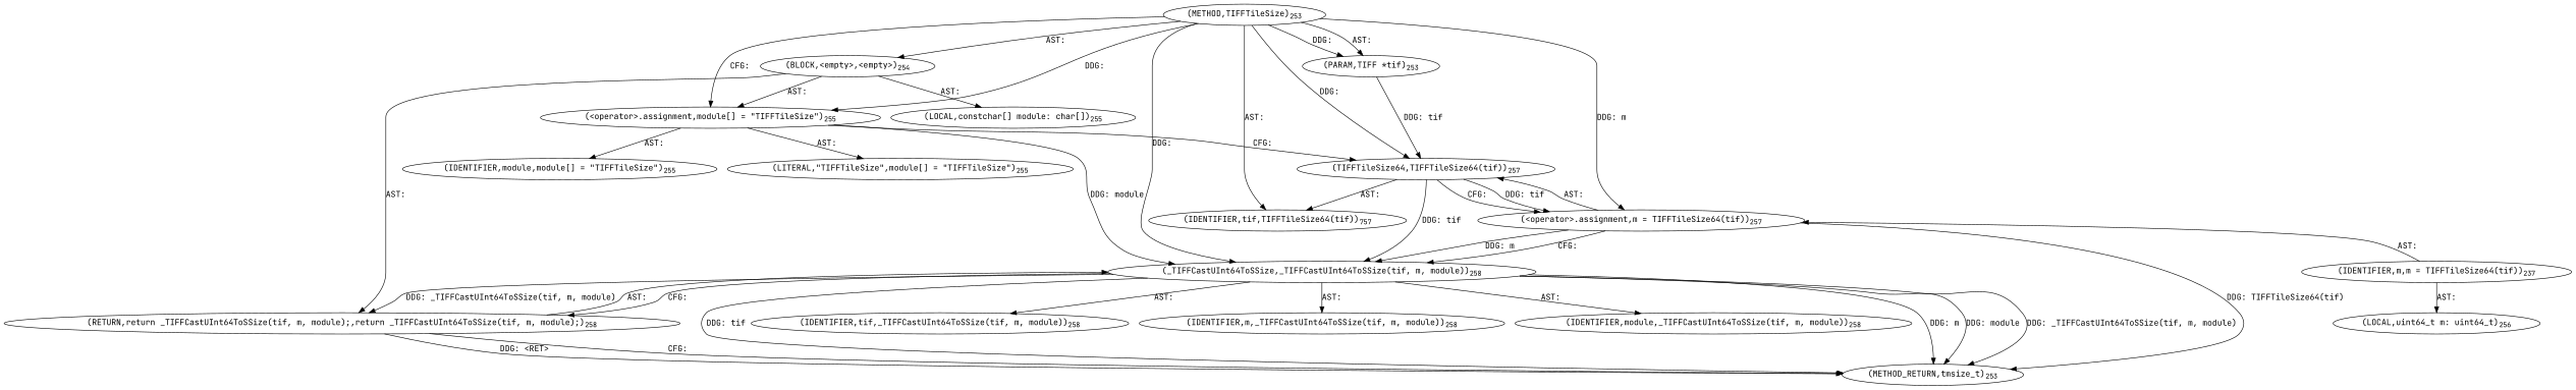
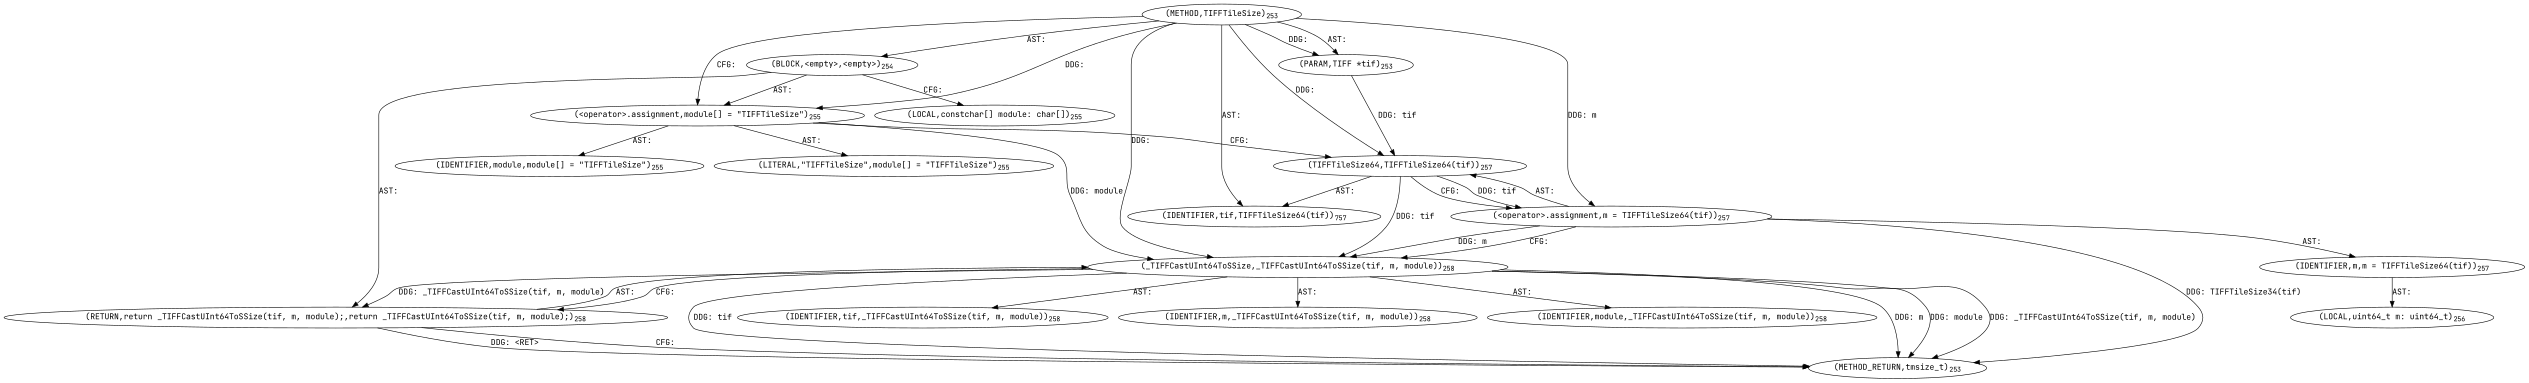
  digraph {
    fontname="JetBrains Mono"
    node [fontname="JetBrains Mono"]
    edge [fontname="JetBrains Mono"]
    n1 [label=<(METHOD,TIFFTileSize)<SUB>253</SUB>>]
    n2 [label=<(PARAM,TIFF *tif)<SUB>253</SUB>>]
    n3 [label=<(BLOCK,&lt;empty&gt;,&lt;empty&gt;)<SUB>254</SUB>>]
    n4 [label=<(&lt;operator&gt;.assignment,module[] = &quot;TIFFTileSize&quot;)<SUB>255</SUB>>]
    n5 [label=<(&lt;operator&gt;.assignment,m = TIFFTileSize64(tif))<SUB>257</SUB>>]
    n6 [label=<(TIFFTileSize64,TIFFTileSize64(tif))<SUB>257</SUB>>]
    n7 [label=<(_TIFFCastUInt64ToSSize,_TIFFCastUInt64ToSSize(tif, m, module))<SUB>258</SUB>>]
    n8 [label=<(IDENTIFIER,tif,TIFFTileSize64(tif))<SUB>757</SUB>>]
    n9 [label=<(LOCAL,constchar[] module: char[])<SUB>255</SUB>>]
    n10 [label=<(RETURN,return _TIFFCastUInt64ToSSize(tif, m, module);,return _TIFFCastUInt64ToSSize(tif, m, module);)<SUB>258</SUB>>]
    n11 [label=<(IDENTIFIER,module,module[] = &quot;TIFFTileSize&quot;)<SUB>255</SUB>>]
    n12 [label=<(LITERAL,&quot;TIFFTileSize&quot;,module[] = &quot;TIFFTileSize&quot;)<SUB>255</SUB>>]
    n13 [label=<(METHOD_RETURN,tmsize_t)<SUB>253</SUB>>]
-   n14 [label=<(IDENTIFIER,m,m = TIFFTileSize64(tif))<SUB>237</SUB>>]
+   n14 [label=<(IDENTIFIER,m,m = TIFFTileSize64(tif))<SUB>257</SUB>>]
    n15 [label=<(IDENTIFIER,tif,_TIFFCastUInt64ToSSize(tif, m, module))<SUB>258</SUB>>]
    n16 [label=<(IDENTIFIER,m,_TIFFCastUInt64ToSSize(tif, m, module))<SUB>258</SUB>>]
    n17 [label=<(IDENTIFIER,module,_TIFFCastUInt64ToSSize(tif, m, module))<SUB>258</SUB>>]
    n18 [label=<(LOCAL,uint64_t m: uint64_t)<SUB>256</SUB>>]
    n1 -> n2 [label="AST: "]
    n1 -> n2 [label="DDG: "]
    n1 -> n3 [label="AST: "]
    n1 -> n4 [label="CFG: "]
    n1 -> n4 [label="DDG: "]
    n1 -> n5 [label="DDG: m"]
    n1 -> n6 [label="DDG: "]
    n1 -> n7 [label="DDG: "]
    n1 -> n8 [label="AST: "]
    n2 -> n6 [label="DDG: tif"]
    n3 -> n4 [label="AST: "]
-   n3 -> n9 [label="AST: "]
+   n3 -> n9 [label="CFG: "]
    n3 -> n10 [label="AST: "]
    n4 -> n6 [label="CFG: "]
    n4 -> n7 [label="DDG: module"]
    n4 -> n11 [label="AST: "]
    n4 -> n12 [label="AST: "]
    n5 -> n6 [label="AST: "]
    n5 -> n7 [label="CFG: "]
    n5 -> n7 [label="DDG: m"]
-   n5 -> n13 [label="DDG: TIFFTileSize64(tif)"]
-   n14 -> n5 [label="AST: "]
+   n5 -> n13 [label="DDG: TIFFTileSize34(tif)"]
+   n5 -> n14 [label="AST: "]
    n6 -> n5 [label="CFG: "]
    n6 -> n5 [label="DDG: tif"]
    n6 -> n7 [label="DDG: tif"]
    n6 -> n8 [label="AST: "]
    n7 -> n10 [label="CFG: "]
    n7 -> n10 [label="DDG: _TIFFCastUInt64ToSSize(tif, m, module)"]
    n7 -> n13 [label="DDG: tif"]
    n7 -> n13 [label="DDG: m"]
    n7 -> n13 [label="DDG: module"]
    n7 -> n13 [label="DDG: _TIFFCastUInt64ToSSize(tif, m, module)"]
    n7 -> n15 [label="AST: "]
    n7 -> n16 [label="AST: "]
    n7 -> n17 [label="AST: "]
    n10 -> n7 [label="AST: "]
    n10 -> n13 [label="CFG: "]
    n10 -> n13 [label="DDG: &lt;RET&gt;"]
    n14 -> n18 [label="AST: "]
  }
